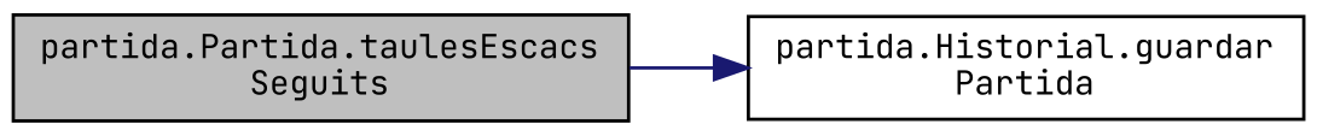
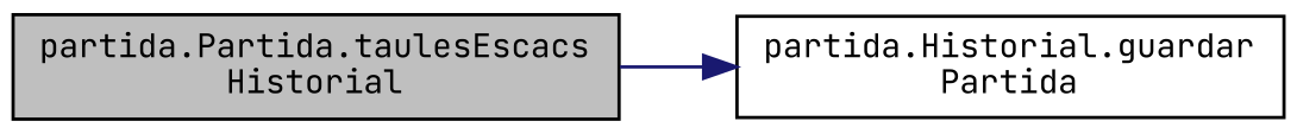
  digraph {
    rankdir=LR
    fontname="JetBrains Mono"
    node [color=black fontname="JetBrains Mono" fontsize=10 shape=record style=filled]
-   n1 [fillcolor=grey75 fontcolor=black height=0.2 label="partida.Partida.taulesEscacs\lSeguits" width=0.4]
+   n1 [fillcolor=grey75 fontcolor=black height=0.2 label="partida.Partida.taulesEscacs\lHistorial" width=0.4]
    n2 [fillcolor=white height=0.2 label="partida.Historial.guardar\lPartida" width=0.4]
    n1 -> n2 [color=midnightblue fontname="JetBrains Mono" fontsize=10 labelfontname=Helvetica labelfontsize=10 style=solid]
  }
